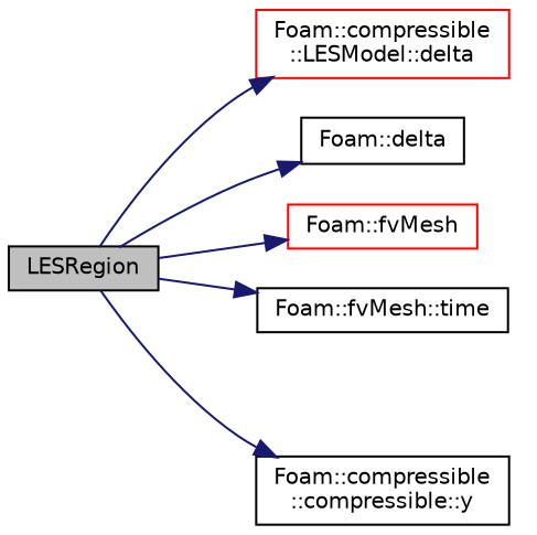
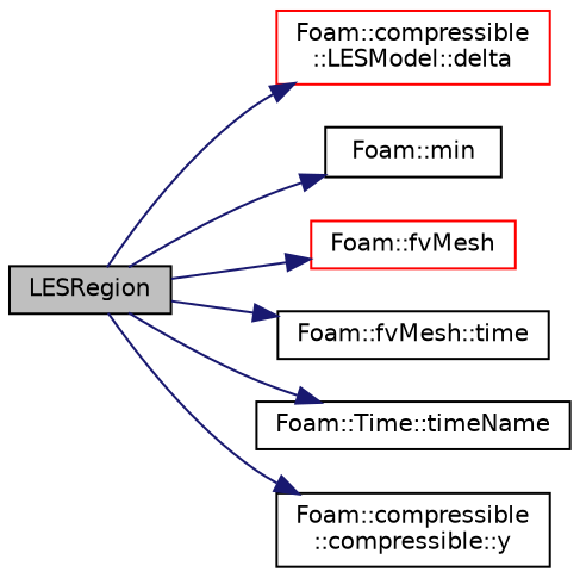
  digraph {
    fontname="DejaVu Sans"
    rankdir=LR
    node [color=black fontname="DejaVu Sans" fontsize=10 shape=record]
    edge [color=midnightblue fontname="DejaVu Sans" fontsize=10 labelfontname=FreeSans labelfontsize=10 style=solid]
    n1 [fillcolor=grey75 fontcolor=black height=0.2 label=LESRegion style=filled width=0.4]
    n2 [color=red height=0.2 label="Foam::compressible\l::LESModel::delta" width=0.4]
-   n3 [height=0.2 label="Foam::delta" width=0.4]
+   n3 [height=0.2 label="Foam::min" width=0.4]
    n4 [color=red height=0.2 label="Foam::fvMesh" width=0.4]
    n5 [height=0.2 label="Foam::fvMesh::time" width=0.4]
+   n6 [height=0.2 label="Foam::Time::timeName" width=0.4]
    n7 [height=0.2 label="Foam::compressible\l::compressible::y" width=0.4]
    n1 -> n2
    n1 -> n3
    n1 -> n4
    n1 -> n5
+   n1 -> n6
    n1 -> n7
  }
